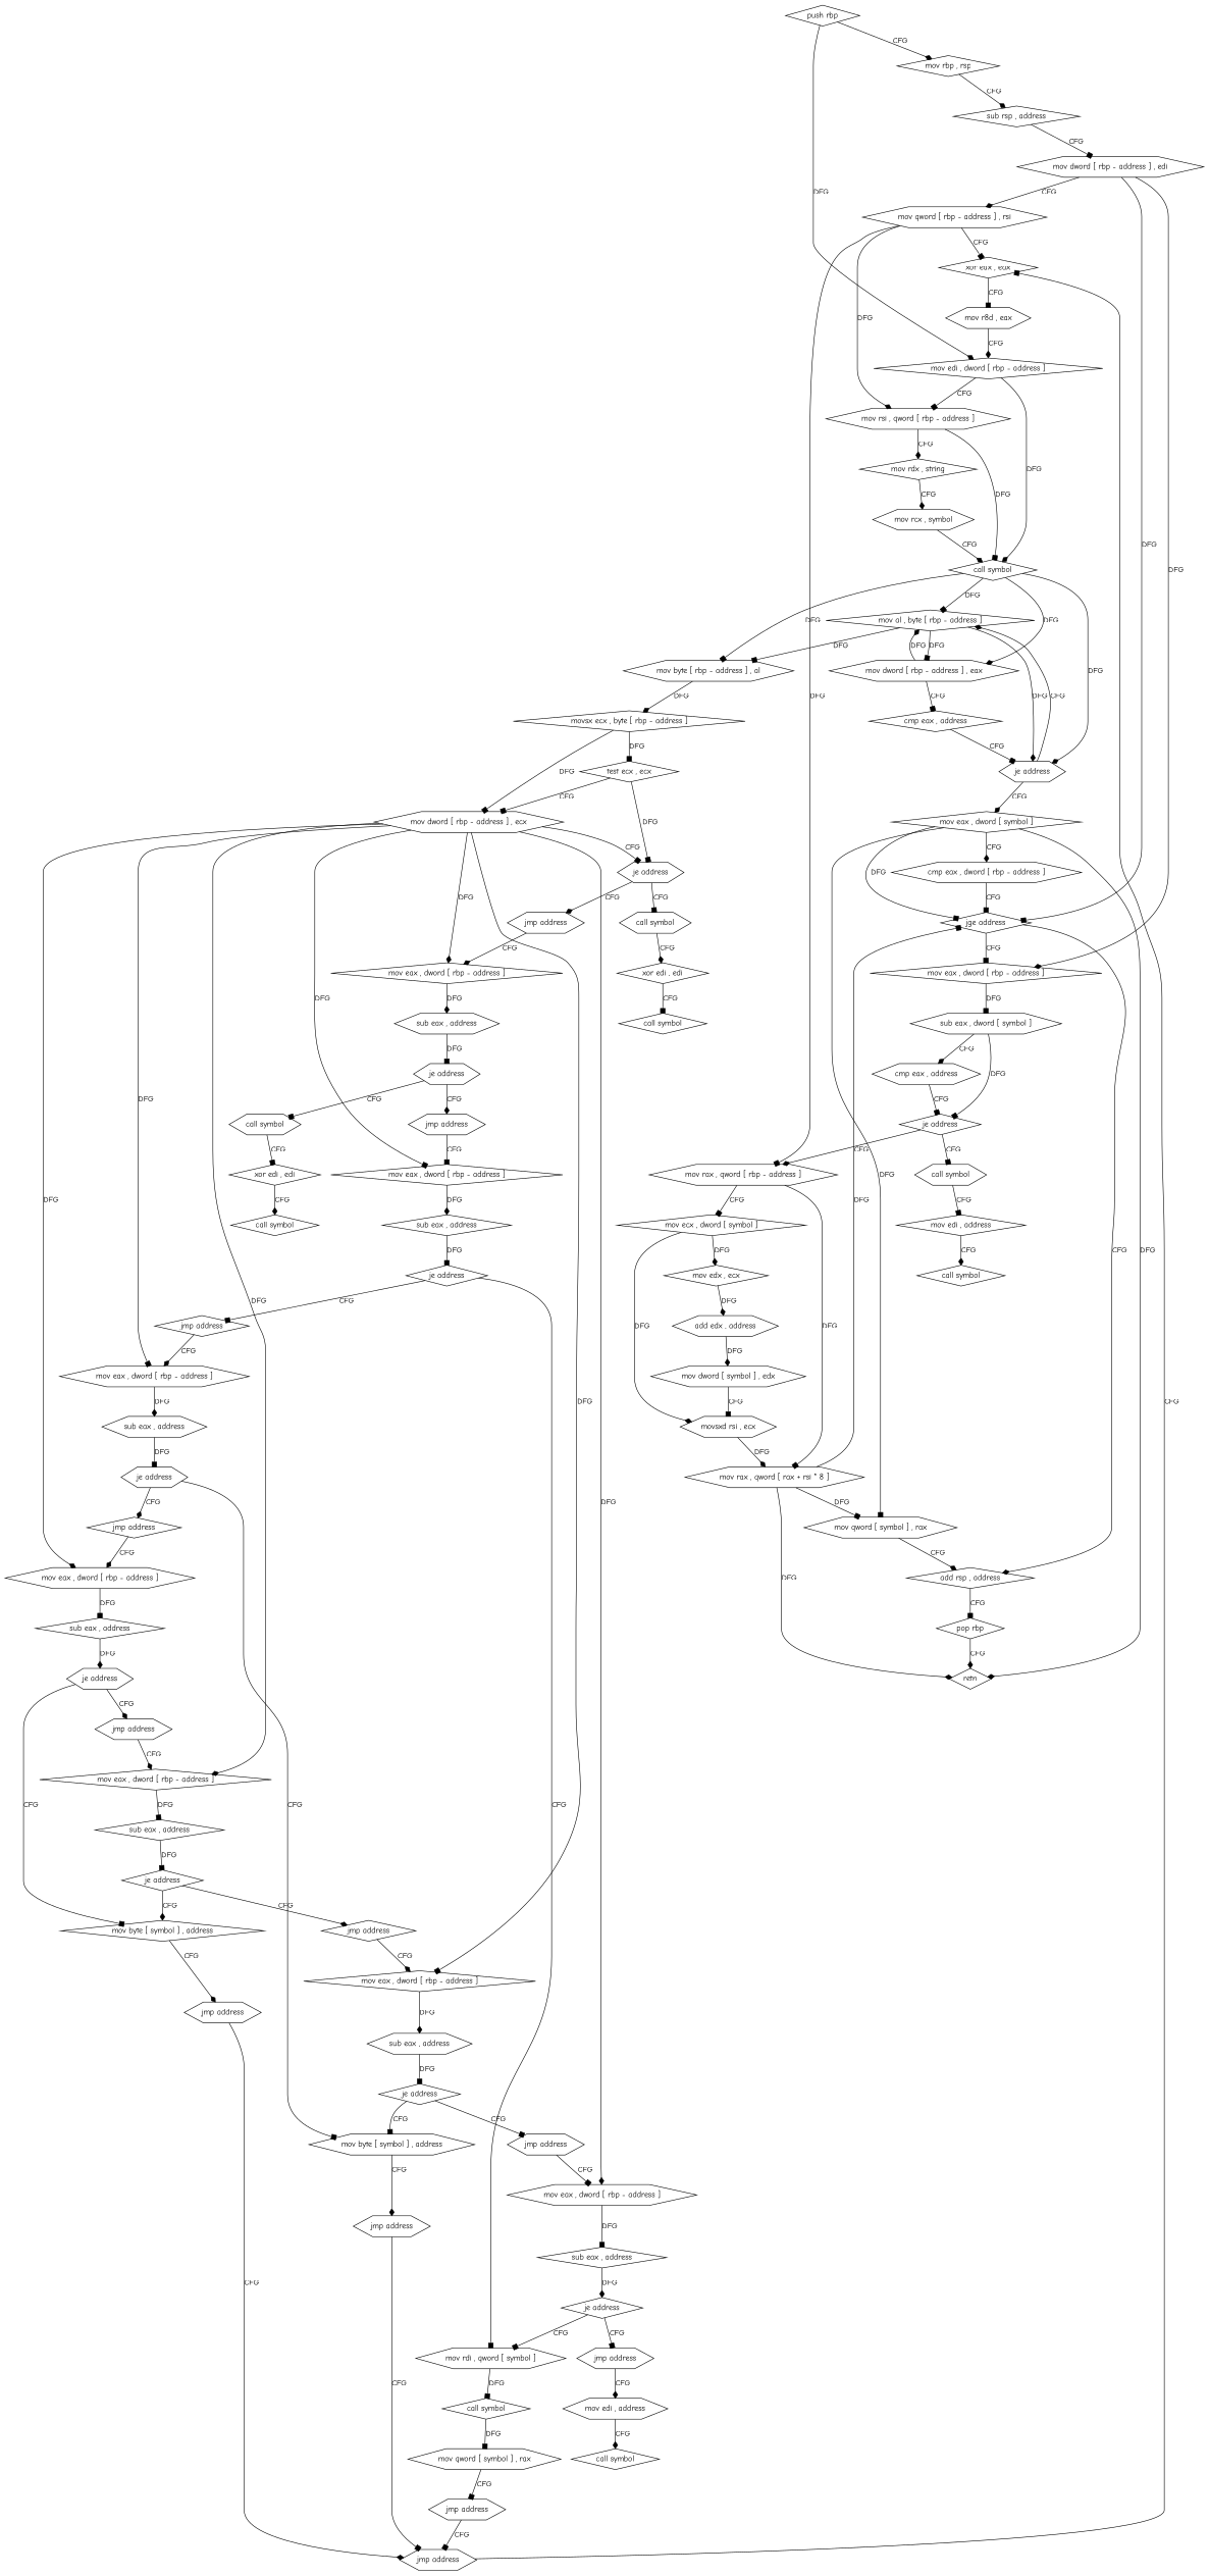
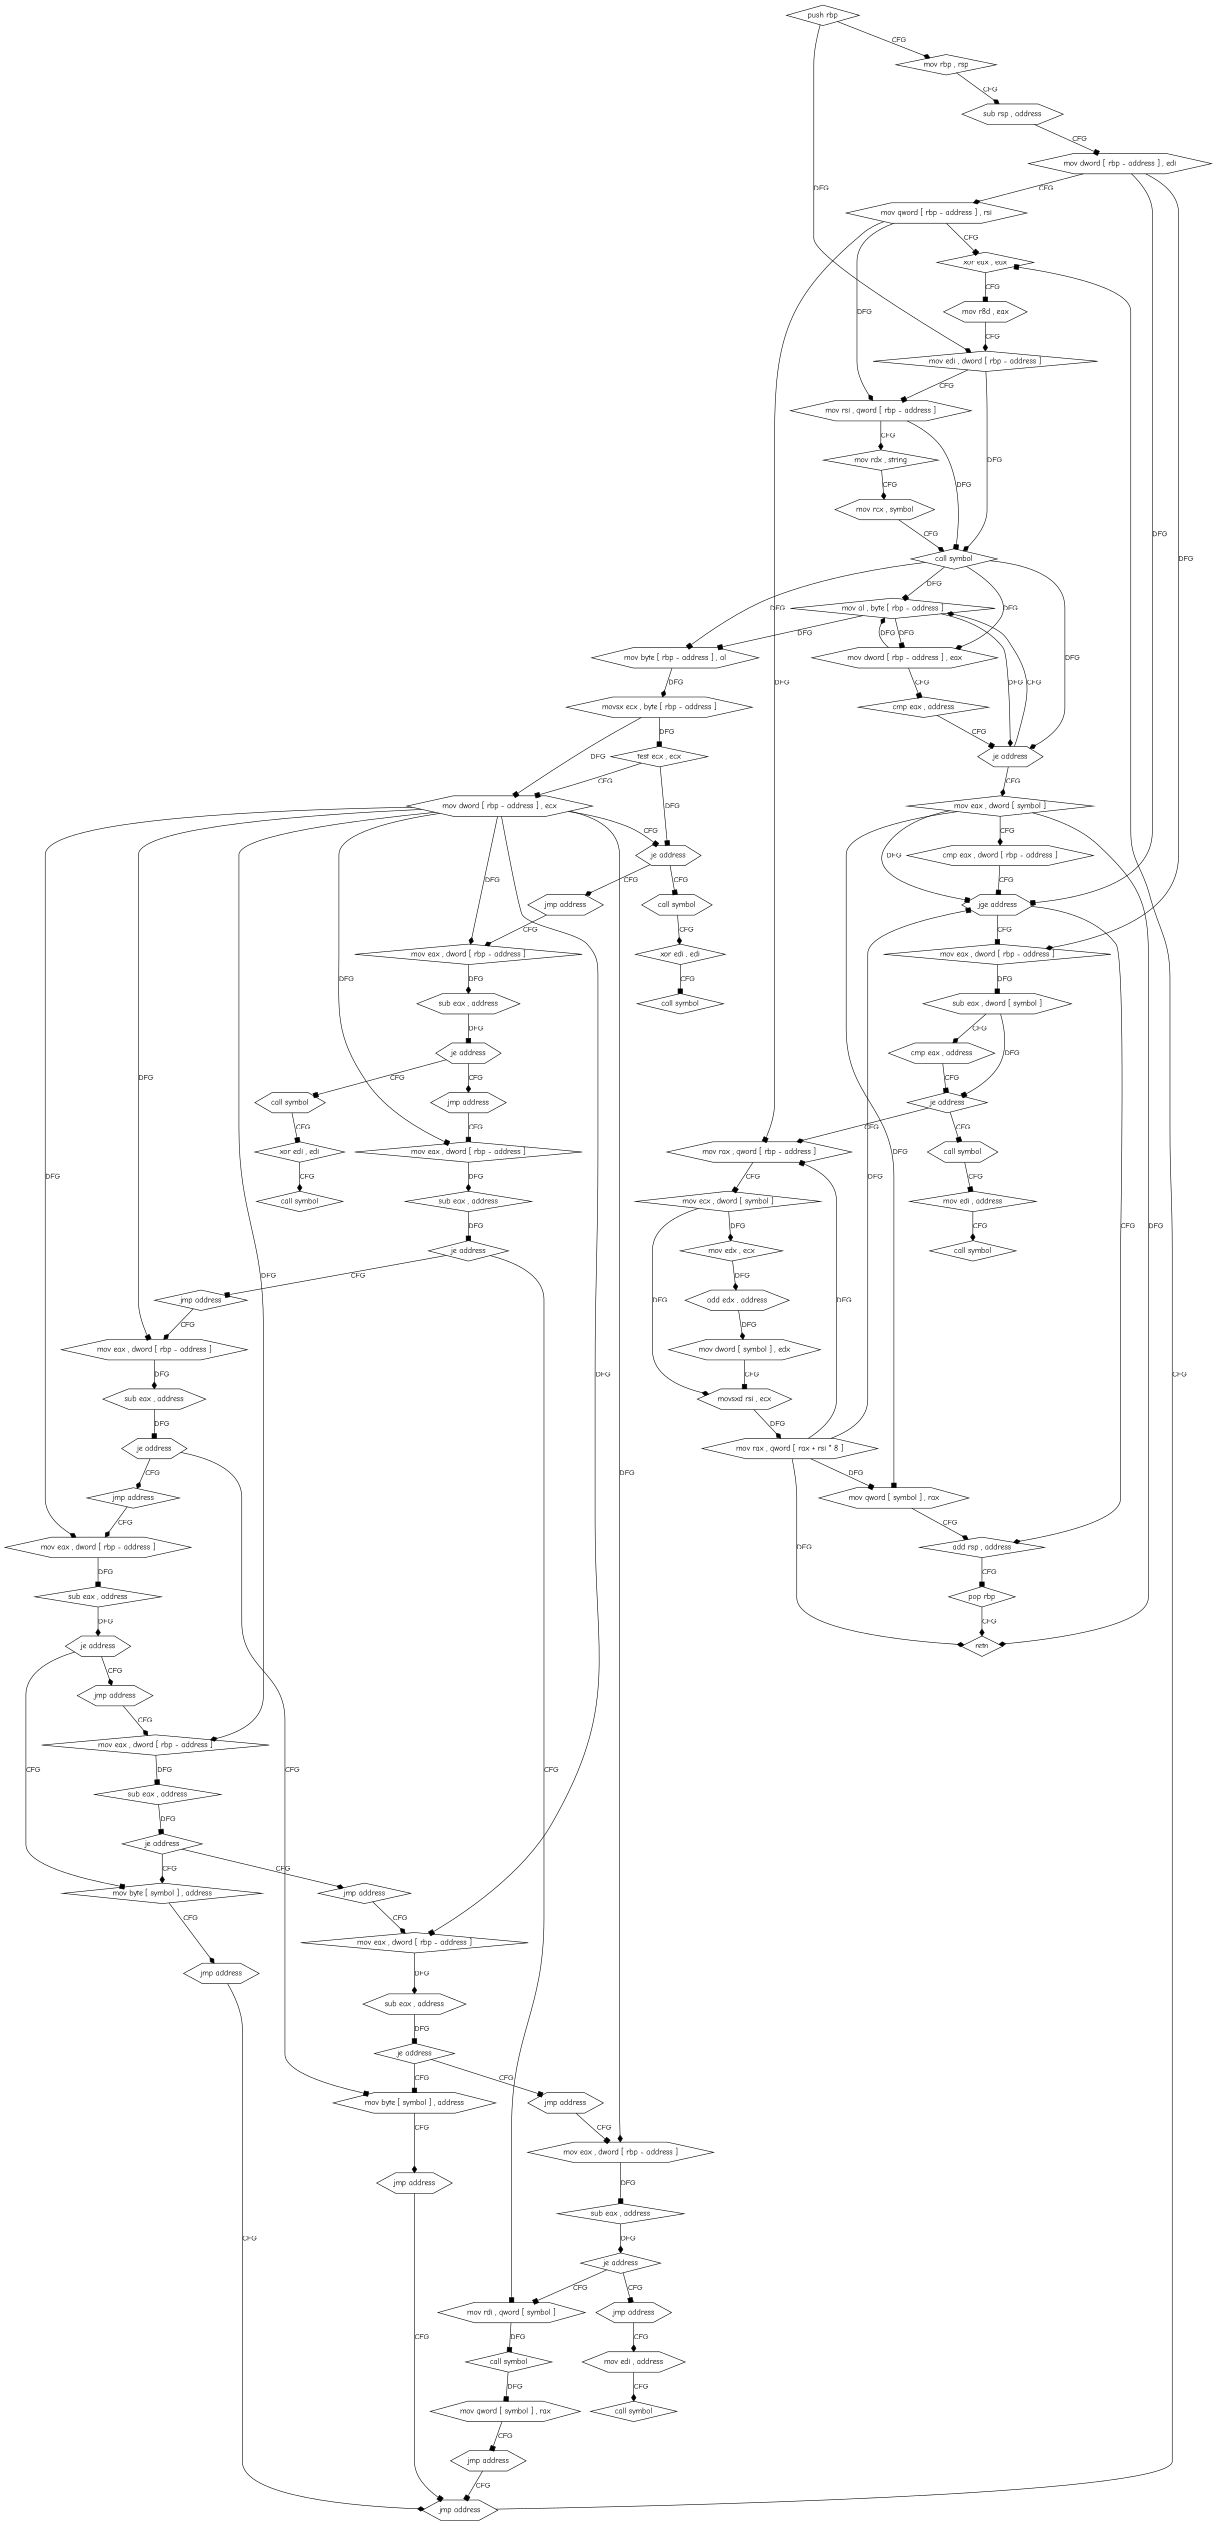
  digraph {
    fontname="Comic Neue"
    node [fontname="Comic Neue" shape=diamond]
    edge [arrowhead=box fontname="Comic Neue"]
    n1 [label="push rbp"]
    n2 [label="mov rbp , rsp"]
    n3 [label="mov edi , dword [ rbp - address ]"]
-   n4 [label="sub rsp , address"]
+   n4 [label="sub rsp , address" shape=hexagon]
    n5 [label="mov dword [ rbp - address ] , edi" shape=hexagon]
    n6 [label="mov qword [ rbp - address ] , rsi" shape=hexagon]
-   n7 [label="jge address"]
+   n7 [label="jge address" shape=hexagon]
    n8 [label="mov eax , dword [ rbp - address ]"]
    n9 [label="xor eax , eax"]
    n10 [label="mov rax , qword [ rbp - address ]" shape=hexagon]
    n11 [label="mov rsi , qword [ rbp - address ]" shape=hexagon]
    n12 [label="add rsp , address"]
    n13 [label="sub eax , dword [ symbol ]" shape=hexagon]
    n14 [label="call symbol"]
    n15 [label="mov r8d , eax" shape=hexagon]
    n16 [label="mov ecx , dword [ symbol ]"]
    n17 [label="mov rax , qword [ rax + rsi * 8 ]" shape=hexagon]
    n18 [label="mov rdx , string"]
    n19 [label="mov eax , dword [ symbol ]"]
    n20 [label="cmp eax , dword [ rbp - address ]" shape=hexagon]
    n21 [label=retn]
    n22 [label="mov qword [ symbol ] , rax" shape=hexagon]
    n23 [label="pop rbp"]
    n24 [label="cmp eax , address" shape=hexagon]
    n25 [label="je address"]
    n26 [label="mov al , byte [ rbp - address ]"]
    n27 [label="mov byte [ rbp - address ] , al" shape=hexagon]
    n28 [label="mov dword [ rbp - address ] , eax" shape=hexagon]
    n29 [label="je address" shape=hexagon]
-   n30 [label="movsx ecx , byte [ rbp - address ]"]
+   n30 [label="movsx ecx , byte [ rbp - address ]" shape=hexagon]
    n31 [label="cmp eax , address"]
    n32 [label="test ecx , ecx"]
    n33 [label="mov dword [ rbp - address ] , ecx" shape=hexagon]
    n34 [label="je address" shape=hexagon]
    n35 [label="mov eax , dword [ rbp - address ]"]
    n36 [label="mov eax , dword [ rbp - address ]"]
    n37 [label="mov eax , dword [ rbp - address ]" shape=hexagon]
    n38 [label="mov eax , dword [ rbp - address ]" shape=hexagon]
    n39 [label="mov eax , dword [ rbp - address ]"]
    n40 [label="mov eax , dword [ rbp - address ]"]
    n41 [label="mov eax , dword [ rbp - address ]" shape=hexagon]
    n42 [label="call symbol" shape=hexagon]
    n43 [label="jmp address" shape=hexagon]
    n44 [label="sub eax , address" shape=hexagon]
    n45 [label="sub eax , address"]
    n46 [label="sub eax , address" shape=hexagon]
    n47 [label="sub eax , address"]
    n48 [label="sub eax , address"]
    n49 [label="sub eax , address" shape=hexagon]
    n50 [label="sub eax , address"]
    n51 [label="xor edi , edi"]
    n52 [label="call symbol"]
    n53 [label="call symbol" shape=hexagon]
    n54 [label="mov edi , address"]
    n55 [label="mov edx , ecx"]
    n56 [label="movsxd rsi , ecx" shape=hexagon]
    n57 [label="call symbol"]
    n58 [label="je address" shape=hexagon]
    n59 [label="add edx , address" shape=hexagon]
    n60 [label="mov dword [ symbol ] , edx" shape=hexagon]
    n61 [label="call symbol" shape=hexagon]
    n62 [label="jmp address" shape=hexagon]
    n63 [label="xor edi , edi"]
    n64 [label="call symbol"]
    n65 [label="je address"]
    n66 [label="mov rdi , qword [ symbol ]" shape=hexagon]
    n67 [label="jmp address"]
    n68 [label="call symbol"]
    n69 [label="mov qword [ symbol ] , rax" shape=hexagon]
    n70 [label="jmp address" shape=hexagon]
    n71 [label="jmp address" shape=hexagon]
    n72 [label="je address" shape=hexagon]
    n73 [label="mov byte [ symbol ] , address" shape=hexagon]
    n74 [label="jmp address"]
    n75 [label="jmp address" shape=hexagon]
    n76 [label="mov rcx , symbol" shape=hexagon]
    n77 [label="je address" shape=hexagon]
    n78 [label="mov byte [ symbol ] , address"]
    n79 [label="jmp address" shape=hexagon]
    n80 [label="jmp address" shape=hexagon]
    n81 [label="je address"]
    n82 [label="jmp address"]
    n83 [label="je address"]
    n84 [label="jmp address" shape=hexagon]
    n85 [label="je address"]
    n86 [label="jmp address" shape=hexagon]
    n87 [label="mov edi , address" shape=hexagon]
    n88 [label="call symbol"]
    n1 -> n2 [arrowhead=diamond label=CFG]
    n1 -> n3 [arrowhead=diamond label=DFG]
    n2 -> n4 [arrowhead=diamond label=CFG]
    n3 -> n11 [label=CFG]
    n3 -> n14 [arrowhead=diamond label=DFG]
    n4 -> n5 [label=CFG]
    n5 -> n6 [arrowhead=diamond label=CFG]
    n5 -> n7 [label=DFG]
    n5 -> n8 [arrowhead=diamond label=DFG]
    n6 -> n9 [label=CFG]
    n6 -> n10 [label=DFG]
    n6 -> n11 [arrowhead=diamond label=DFG]
    n7 -> n8 [label=CFG]
    n7 -> n12 [arrowhead=diamond label=CFG]
    n8 -> n13 [label=DFG]
    n9 -> n15 [label=CFG]
    n10 -> n16 [label=CFG]
-   n10 -> n17 [label=DFG]
+   n17 -> n10 [label=DFG]
    n11 -> n14 [label=DFG]
    n11 -> n18 [arrowhead=diamond label=CFG]
    n12 -> n23 [label=CFG]
    n13 -> n24 [arrowhead=diamond label=CFG]
    n13 -> n25 [label=DFG]
    n14 -> n26 [label=DFG]
    n14 -> n27 [label=DFG]
    n14 -> n28 [arrowhead=diamond label=DFG]
    n14 -> n29 [arrowhead=diamond label=DFG]
    n15 -> n3 [arrowhead=diamond label=CFG]
    n16 -> n55 [arrowhead=diamond label=DFG]
    n16 -> n56 [arrowhead=diamond label=DFG]
    n17 -> n7 [label=DFG]
    n17 -> n21 [arrowhead=diamond label=DFG]
    n17 -> n22 [label=DFG]
    n18 -> n76 [arrowhead=diamond label=CFG]
    n19 -> n7 [label=DFG]
    n19 -> n20 [arrowhead=diamond label=CFG]
    n19 -> n21 [arrowhead=diamond label=DFG]
    n19 -> n22 [label=DFG]
    n20 -> n7 [label=CFG]
    n22 -> n12 [arrowhead=diamond label=CFG]
    n23 -> n21 [arrowhead=diamond label=CFG]
    n24 -> n25 [label=CFG]
    n25 -> n10 [arrowhead=diamond label=CFG]
    n25 -> n53 [label=CFG]
    n26 -> n27 [label=DFG]
    n26 -> n28 [label=DFG]
    n26 -> n29 [arrowhead=diamond label=DFG]
    n27 -> n30 [arrowhead=diamond label=DFG]
    n28 -> n26 [arrowhead=diamond label=DFG]
    n28 -> n31 [label=CFG]
    n29 -> n19 [arrowhead=diamond label=CFG]
    n29 -> n26 [arrowhead=diamond label=CFG]
    n30 -> n32 [label=DFG]
    n30 -> n33 [label=DFG]
    n31 -> n29 [label=CFG]
    n32 -> n33 [label=CFG]
    n32 -> n34 [label=DFG]
    n33 -> n34 [label=CFG]
    n33 -> n35 [arrowhead=diamond label=DFG]
    n33 -> n36 [label=DFG]
    n33 -> n37 [label=DFG]
    n33 -> n38 [arrowhead=diamond label=DFG]
    n33 -> n39 [arrowhead=diamond label=DFG]
    n33 -> n40 [label=DFG]
    n33 -> n41 [arrowhead=diamond label=DFG]
    n34 -> n42 [label=CFG]
    n34 -> n43 [arrowhead=diamond label=CFG]
    n35 -> n44 [arrowhead=diamond label=DFG]
    n36 -> n45 [arrowhead=diamond label=DFG]
    n37 -> n46 [arrowhead=diamond label=DFG]
    n38 -> n47 [label=DFG]
    n39 -> n48 [label=DFG]
    n40 -> n49 [arrowhead=diamond label=DFG]
    n41 -> n50 [label=DFG]
    n42 -> n51 [arrowhead=diamond label=CFG]
    n43 -> n35 [arrowhead=diamond label=CFG]
    n44 -> n58 [label=DFG]
    n45 -> n65 [label=DFG]
    n46 -> n72 [label=DFG]
    n47 -> n77 [arrowhead=diamond label=DFG]
    n48 -> n81 [label=DFG]
    n49 -> n83 [label=DFG]
    n50 -> n85 [arrowhead=diamond label=DFG]
    n51 -> n52 [label=CFG]
    n53 -> n54 [label=CFG]
    n54 -> n57 [arrowhead=diamond label=CFG]
    n55 -> n59 [arrowhead=diamond label=DFG]
    n56 -> n17 [arrowhead=diamond label=DFG]
    n58 -> n61 [label=CFG]
    n58 -> n62 [arrowhead=diamond label=CFG]
    n59 -> n60 [arrowhead=diamond label=DFG]
    n60 -> n56 [label=CFG]
    n61 -> n63 [label=CFG]
    n62 -> n36 [label=CFG]
    n63 -> n64 [arrowhead=diamond label=CFG]
    n65 -> n66 [label=CFG]
    n65 -> n67 [label=CFG]
    n66 -> n68 [label=DFG]
    n67 -> n37 [arrowhead=diamond label=CFG]
    n68 -> n69 [label=DFG]
    n69 -> n70 [label=CFG]
    n70 -> n71 [label=CFG]
    n71 -> n9 [label=CFG]
    n72 -> n73 [label=CFG]
    n72 -> n74 [arrowhead=diamond label=CFG]
    n73 -> n75 [arrowhead=diamond label=CFG]
    n74 -> n38 [arrowhead=diamond label=CFG]
    n75 -> n71 [label=CFG]
    n76 -> n14 [arrowhead=diamond label=CFG]
    n77 -> n78 [label=CFG]
    n77 -> n79 [arrowhead=diamond label=CFG]
    n78 -> n80 [arrowhead=diamond label=CFG]
    n79 -> n39 [arrowhead=diamond label=CFG]
    n80 -> n71 [arrowhead=diamond label=CFG]
    n81 -> n78 [arrowhead=diamond label=CFG]
    n81 -> n82 [arrowhead=diamond label=CFG]
    n82 -> n40 [arrowhead=diamond label=CFG]
    n83 -> n73 [label=CFG]
    n83 -> n84 [label=CFG]
    n84 -> n41 [label=CFG]
    n85 -> n66 [label=CFG]
    n85 -> n86 [label=CFG]
    n86 -> n87 [arrowhead=diamond label=CFG]
    n87 -> n88 [arrowhead=diamond label=CFG]
  }
